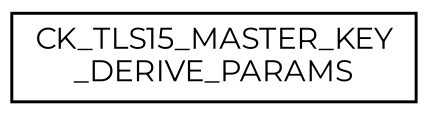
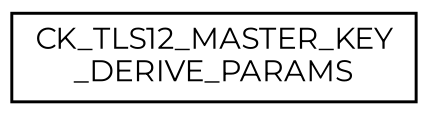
  digraph {
    rankdir=LR
    fontname=Montserrat
-   n1 [color=black fillcolor=white fontname=Montserrat fontsize=10 height=0.2 label="CK_TLS15_MASTER_KEY\l_DERIVE_PARAMS" shape=record style=filled width=0.4]
+   n1 [color=black fillcolor=white fontname=Montserrat fontsize=10 height=0.2 label="CK_TLS12_MASTER_KEY\l_DERIVE_PARAMS" shape=record style=filled width=0.4]
  }
